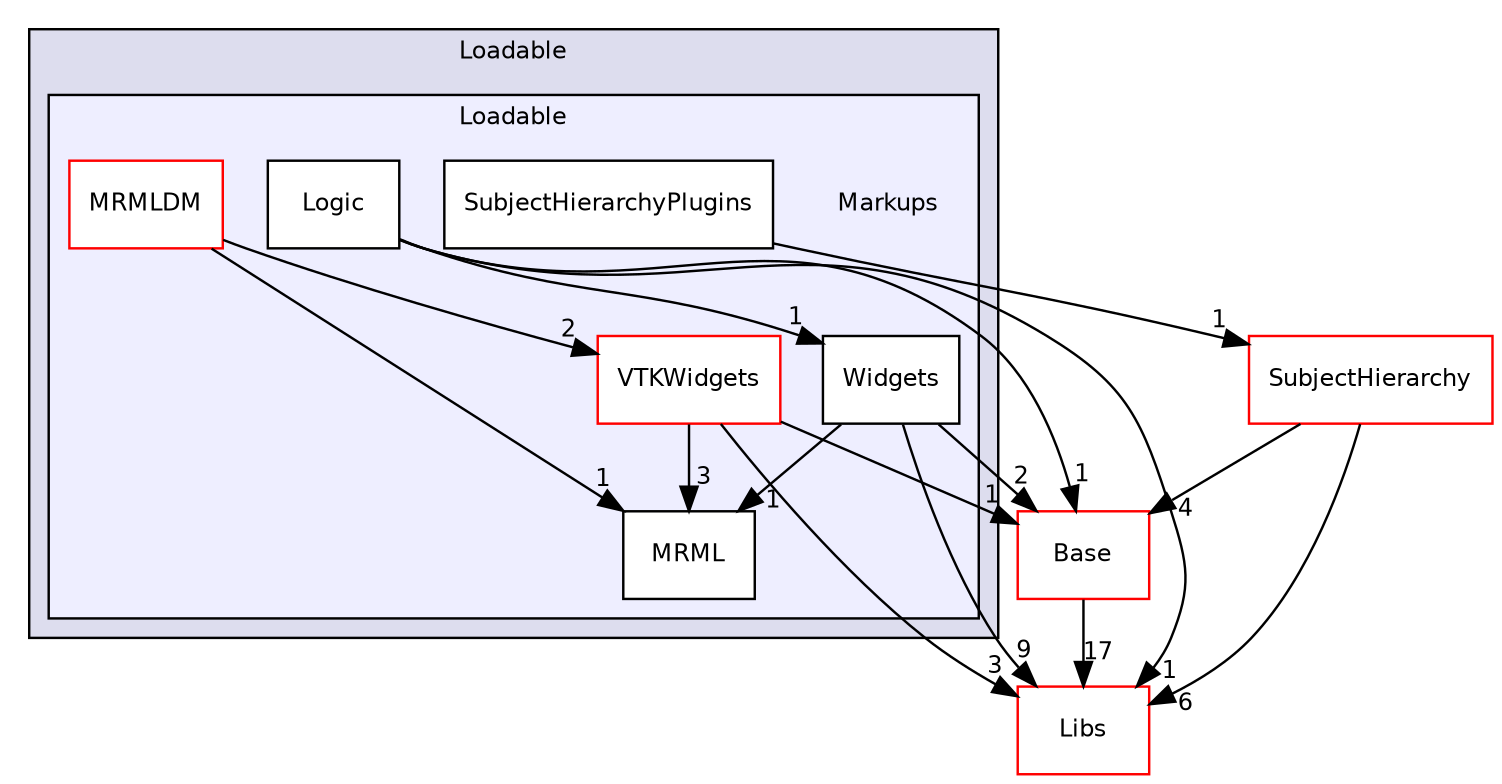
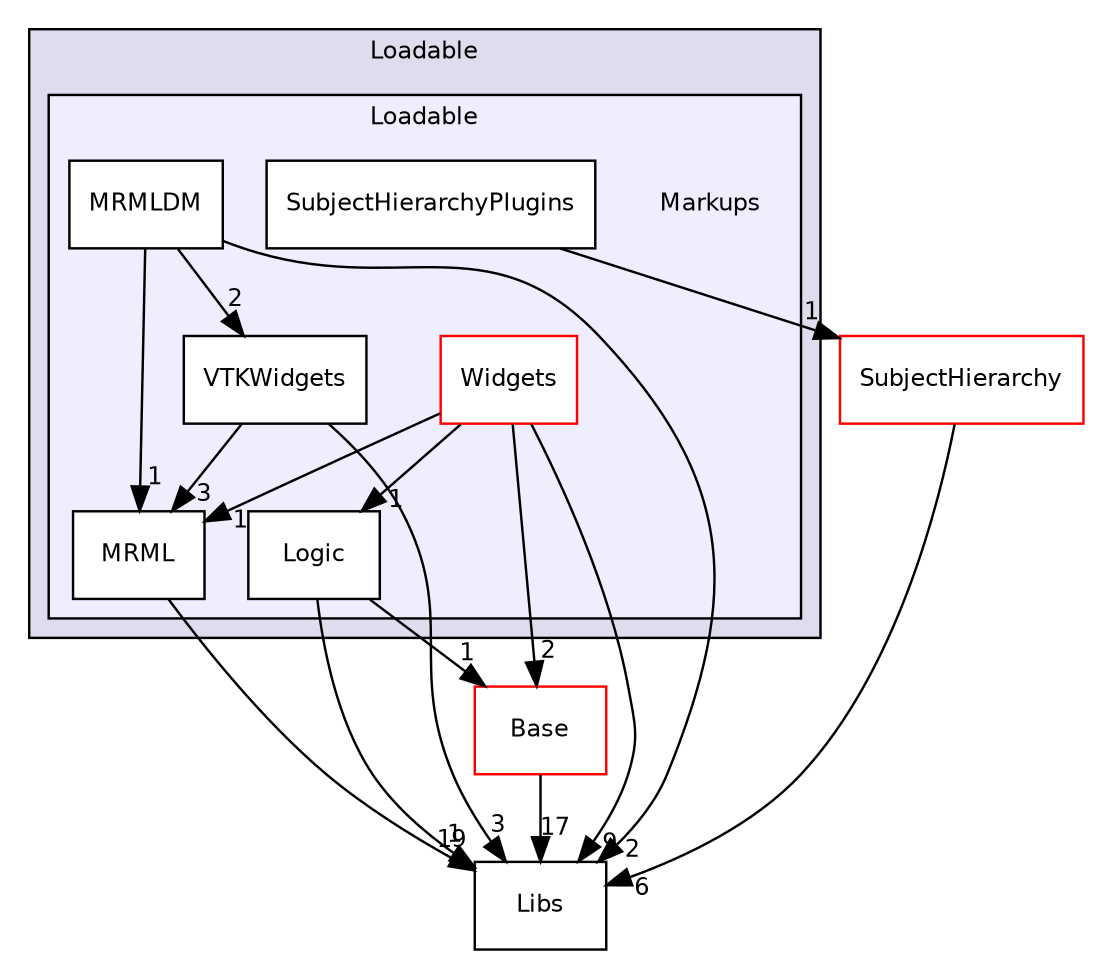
  digraph {
    compound=true
    node [fontname=Helvetica fontsize=10 shape=box color=black fillcolor=white style=filled]
    edge [headlabel=1 labeldistance=1.5 labelfontname=Helvetica labelfontsize=10]
    n1 [label=Markups shape=plaintext color="" fillcolor="" style=""]
    n2 [label=Logic]
    n3 [label=MRML]
-   n4 [color=red label=MRMLDM]
+   n4 [label=MRMLDM]
    n5 [label=SubjectHierarchyPlugins]
-   n6 [color=red label=VTKWidgets]
-   n7 [label=Widgets]
-   n8 [color=red label=Libs fillcolor="" style=""]
+   n6 [label=VTKWidgets]
+   n7 [color=red label=Widgets]
+   n8 [label=Libs fillcolor="" style=""]
    n9 [color=red label=Base fillcolor="" style=""]
    n10 [color=red label=SubjectHierarchy fillcolor="" style=""]
    subgraph cluster_1 {
      bgcolor="#ddddee"
      fontname=Helvetica
      fontsize=10
      label=Loadable
      pencolor=black
      subgraph cluster_2 {
        bgcolor="#eeeeff"
        fontname=Helvetica
        fontsize=10
        pencolor=black
        n1
        n2
        n3
        n4
        n5
        n6
        n7
      }
    }
    n2 -> n8
    n2 -> n9
+   n3 -> n8 [headlabel=19]
    n4 -> n3
    n4 -> n6 [headlabel=2]
+   n4 -> n8 [headlabel=2]
    n5 -> n10
    n6 -> n3 [headlabel=3]
    n6 -> n8 [headlabel=3]
-   n6 -> n9
-   n2 -> n7
+   n7 -> n2
    n7 -> n3
    n7 -> n8 [headlabel=9]
    n7 -> n9 [headlabel=2]
    n9 -> n8 [headlabel=17]
    n10 -> n8 [headlabel=6]
-   n10 -> n9 [headlabel=4]
  }
